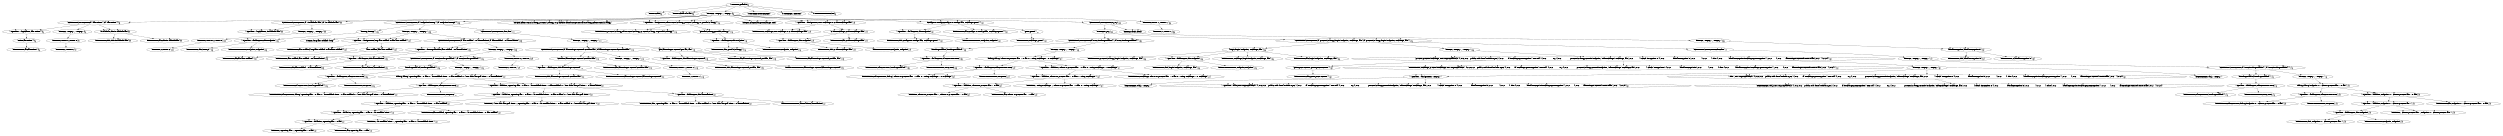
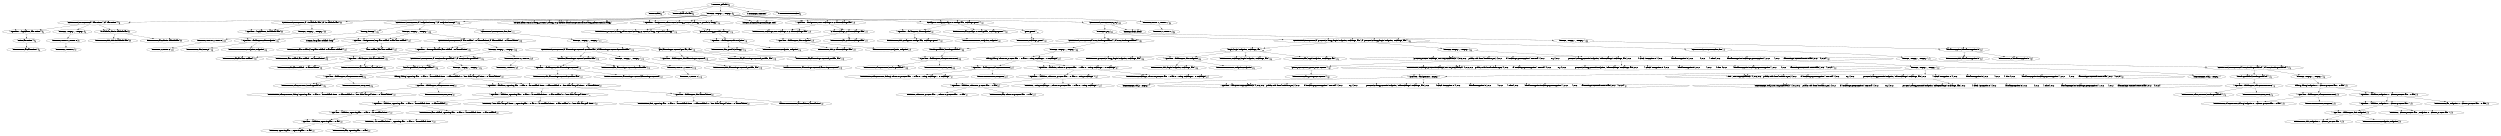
  digraph {
    n1 [label=<(METHOD,pollFile)<SUB>93</SUB>>]
    n2 [label=<(PARAM,this)<SUB>93</SUB>>]
    n3 [label=<(PARAM,final File file)<SUB>93</SUB>>]
    n4 [label=<(BLOCK,&lt;empty&gt;,&lt;empty&gt;)<SUB>93</SUB>>]
-   n5 [label=<(MODIFIER,PROTECTED)>]
    n6 [label=<(MODIFIER,VIRTUAL)>]
    n7 [label=<(METHOD_RETURN,int)<SUB>93</SUB>>]
    n8 [label=<(CONTROL_STRUCTURE,if (!file.exists()),if (!file.exists()))<SUB>96</SUB>>]
    n9 [label=<(CONTROL_STRUCTURE,if (!isValidFile(file)),if (!isValidFile(file)))<SUB>99</SUB>>]
    n10 [label=<(CONTROL_STRUCTURE,if (endpoint.isNoop()),if (endpoint.isNoop()))<SUB>103</SUB>>]
    n11 [label=<(LOCAL,FileProcessStrategy processStrategy: org.apache.camel.component.file.strategy.FileProcessStrategy)>]
    n12 [label=<(&lt;operator&gt;.assignment,FileProcessStrategy processStrategy = getFileStrategy())<SUB>118</SUB>>]
    n13 [label=<(LOCAL,FileExchange exchange: ANY)>]
    n14 [label=<(&lt;operator&gt;.assignment,ANY exchange = createExchange(file))<SUB>119</SUB>>]
    n15 [label=<(configureMessage,configureMessage(file, exchange.getIn()))<SUB>121</SUB>>]
    n16 [label=<(CONTROL_STRUCTURE,try,try)<SUB>122</SUB>>]
    n17 [label=<(RETURN,return 1;,return 1;)<SUB>156</SUB>>]
    n18 [label=<(&lt;operator&gt;.logicalNot,!file.exists())<SUB>96</SUB>>]
    n19 [label=<(BLOCK,&lt;empty&gt;,&lt;empty&gt;)<SUB>96</SUB>>]
    n20 [label=<(isValidFile,this.isValidFile(file))<SUB>99</SUB>>]
    n21 [label=<(&lt;operator&gt;.logicalNot,!isValidFile(file))<SUB>99</SUB>>]
    n22 [label=<(BLOCK,&lt;empty&gt;,&lt;empty&gt;)<SUB>99</SUB>>]
    n23 [label=<(isNoop,isNoop())<SUB>103</SUB>>]
    n24 [label=<(BLOCK,&lt;empty&gt;,&lt;empty&gt;)<SUB>103</SUB>>]
    n25 [label=<(CONTROL_STRUCTURE,else,else)<SUB>111</SUB>>]
    n26 [label=<(IDENTIFIER,processStrategy,FileProcessStrategy processStrategy = getFileStrategy())<SUB>118</SUB>>]
    n27 [label=<(getFileStrategy,getFileStrategy())<SUB>118</SUB>>]
    n28 [label=<(IDENTIFIER,exchange,ANY exchange = createExchange(file))<SUB>119</SUB>>]
    n29 [label=<(createExchange,createExchange(file))<SUB>119</SUB>>]
    n30 [label=<(&lt;operator&gt;.fieldAccess,this.endpoint)<SUB>121</SUB>>]
    n31 [label=<(IDENTIFIER,file,configureMessage(file, exchange.getIn()))<SUB>121</SUB>>]
    n32 [label=<(getIn,getIn())<SUB>121</SUB>>]
    n33 [label=<(BLOCK,try,try)<SUB>122</SUB>>]
    n34 [label=<(BLOCK,catch,catch)>]
    n35 [label=<(LITERAL,1,return 1;)<SUB>156</SUB>>]
    n36 [label=<(exists,file.exists())<SUB>96</SUB>>]
    n37 [label=<(RETURN,return 0;,return 0;)<SUB>97</SUB>>]
    n38 [label=<(IDENTIFIER,file,file.exists())<SUB>96</SUB>>]
    n39 [label=<(LITERAL,0,return 0;)<SUB>97</SUB>>]
    n40 [label=<(RETURN,return 0;,return 0;)<SUB>100</SUB>>]
    n41 [label=<(IDENTIFIER,this,this.isValidFile(file))<SUB>99</SUB>>]
    n42 [label=<(IDENTIFIER,file,this.isValidFile(file))<SUB>99</SUB>>]
    n43 [label=<(LITERAL,0,return 0;)<SUB>100</SUB>>]
    n44 [label=<(&lt;operator&gt;.fieldAccess,this.endpoint)<SUB>103</SUB>>]
    n45 [label=<(LOCAL,long fileModified: long)>]
    n46 [label=<(&lt;operator&gt;.assignment,long fileModified = file.lastModified())<SUB>104</SUB>>]
    n47 [label=<(CONTROL_STRUCTURE,if (fileModified &lt;= lastPollTime),if (fileModified &lt;= lastPollTime))<SUB>105</SUB>>]
    n48 [label=<(BLOCK,&lt;empty&gt;,&lt;empty&gt;)<SUB>111</SUB>>]
    n49 [label=<(IDENTIFIER,this,isNoop())<SUB>103</SUB>>]
    n50 [label=<(FIELD_IDENTIFIER,endpoint,endpoint)<SUB>103</SUB>>]
    n51 [label=<(IDENTIFIER,fileModified,long fileModified = file.lastModified())<SUB>104</SUB>>]
    n52 [label=<(lastModified,file.lastModified())<SUB>104</SUB>>]
    n53 [label=<(&lt;operator&gt;.lessEqualsThan,fileModified &lt;= lastPollTime)<SUB>105</SUB>>]
    n54 [label=<(BLOCK,&lt;empty&gt;,&lt;empty&gt;)<SUB>105</SUB>>]
    n55 [label=<(IDENTIFIER,file,file.lastModified())<SUB>101</SUB>>]
    n56 [label=<(IDENTIFIER,fileModified,fileModified &lt;= lastPollTime)<SUB>105</SUB>>]
    n57 [label=<(&lt;operator&gt;.fieldAccess,this.lastPollTime)<SUB>105</SUB>>]
    n58 [label=<(CONTROL_STRUCTURE,if (LOG.isDebugEnabled()),if (LOG.isDebugEnabled()))<SUB>106</SUB>>]
    n59 [label=<(RETURN,return 0;,return 0;)<SUB>109</SUB>>]
    n60 [label=<(IDENTIFIER,this,fileModified &lt;= lastPollTime)<SUB>105</SUB>>]
    n61 [label=<(FIELD_IDENTIFIER,lastPollTime,lastPollTime)<SUB>105</SUB>>]
    n62 [label=<(isDebugEnabled,isDebugEnabled())<SUB>106</SUB>>]
    n63 [label=<(BLOCK,&lt;empty&gt;,&lt;empty&gt;)<SUB>106</SUB>>]
    n64 [label=<(LITERAL,0,return 0;)<SUB>109</SUB>>]
    n65 [label=<(&lt;operator&gt;.fieldAccess,FileConsumer.LOG)<SUB>106</SUB>>]
    n66 [label=<(debug,debug(&quot;Ignoring file: &quot; + file + &quot; as modified time: &quot; + fileModified + &quot; less than last poll time: &quot; + lastPollTime))<SUB>107</SUB>>]
    n67 [label=<(IDENTIFIER,FileConsumer,isDebugEnabled())<SUB>106</SUB>>]
    n68 [label=<(FIELD_IDENTIFIER,LOG,LOG)<SUB>106</SUB>>]
    n69 [label=<(&lt;operator&gt;.fieldAccess,FileConsumer.LOG)<SUB>107</SUB>>]
    n70 [label=<(&lt;operator&gt;.addition,&quot;Ignoring file: &quot; + file + &quot; as modified time: &quot; + fileModified + &quot; less than last poll time: &quot; + lastPollTime)<SUB>107</SUB>>]
    n71 [label=<(IDENTIFIER,FileConsumer,debug(&quot;Ignoring file: &quot; + file + &quot; as modified time: &quot; + fileModified + &quot; less than last poll time: &quot; + lastPollTime))<SUB>107</SUB>>]
    n72 [label=<(FIELD_IDENTIFIER,LOG,LOG)<SUB>107</SUB>>]
    n73 [label=<(&lt;operator&gt;.addition,&quot;Ignoring file: &quot; + file + &quot; as modified time: &quot; + fileModified + &quot; less than last poll time: &quot;)<SUB>107</SUB>>]
    n74 [label=<(&lt;operator&gt;.fieldAccess,this.lastPollTime)<SUB>107</SUB>>]
    n75 [label=<(&lt;operator&gt;.addition,&quot;Ignoring file: &quot; + file + &quot; as modified time: &quot; + fileModified)<SUB>107</SUB>>]
    n76 [label=<(LITERAL,&quot; less than last poll time: &quot;,&quot;Ignoring file: &quot; + file + &quot; as modified time: &quot; + fileModified + &quot; less than last poll time: &quot;)<SUB>107</SUB>>]
    n77 [label=<(IDENTIFIER,this,&quot;Ignoring file: &quot; + file + &quot; as modified time: &quot; + fileModified + &quot; less than last poll time: &quot; + lastPollTime)<SUB>107</SUB>>]
    n78 [label=<(FIELD_IDENTIFIER,lastPollTime,lastPollTime)<SUB>107</SUB>>]
    n79 [label=<(&lt;operator&gt;.addition,&quot;Ignoring file: &quot; + file + &quot; as modified time: &quot;)<SUB>107</SUB>>]
    n80 [label=<(IDENTIFIER,fileModified,&quot;Ignoring file: &quot; + file + &quot; as modified time: &quot; + fileModified)<SUB>107</SUB>>]
    n81 [label=<(&lt;operator&gt;.addition,&quot;Ignoring file: &quot; + file)<SUB>107</SUB>>]
    n82 [label=<(LITERAL,&quot; as modified time: &quot;,&quot;Ignoring file: &quot; + file + &quot; as modified time: &quot;)<SUB>107</SUB>>]
    n83 [label=<(LITERAL,&quot;Ignoring file: &quot;,&quot;Ignoring file: &quot; + file)<SUB>107</SUB>>]
    n84 [label=<(IDENTIFIER,file,&quot;Ignoring file: &quot; + file)<SUB>107</SUB>>]
    n85 [label=<(CONTROL_STRUCTURE,if (filesBeingProcessed.contains(file)),if (filesBeingProcessed.contains(file)))<SUB>112</SUB>>]
    n86 [label=<(put,filesBeingProcessed.put(file, file))<SUB>115</SUB>>]
    n87 [label=<(contains,filesBeingProcessed.contains(file))<SUB>112</SUB>>]
    n88 [label=<(BLOCK,&lt;empty&gt;,&lt;empty&gt;)<SUB>112</SUB>>]
    n89 [label=<(&lt;operator&gt;.fieldAccess,this.filesBeingProcessed)<SUB>115</SUB>>]
    n90 [label=<(IDENTIFIER,file,filesBeingProcessed.put(file, file))<SUB>115</SUB>>]
    n91 [label=<(IDENTIFIER,file,filesBeingProcessed.put(file, file))<SUB>115</SUB>>]
    n92 [label=<(&lt;operator&gt;.fieldAccess,this.filesBeingProcessed)<SUB>112</SUB>>]
    n93 [label=<(IDENTIFIER,file,filesBeingProcessed.contains(file))<SUB>112</SUB>>]
    n94 [label=<(RETURN,return 1;,return 1;)<SUB>113</SUB>>]
    n95 [label=<(IDENTIFIER,this,filesBeingProcessed.contains(file))<SUB>112</SUB>>]
    n96 [label=<(FIELD_IDENTIFIER,filesBeingProcessed,filesBeingProcessed)<SUB>112</SUB>>]
    n97 [label=<(LITERAL,1,return 1;)<SUB>113</SUB>>]
    n98 [label=<(IDENTIFIER,this,filesBeingProcessed.put(file, file))<SUB>115</SUB>>]
    n99 [label=<(FIELD_IDENTIFIER,filesBeingProcessed,filesBeingProcessed)<SUB>115</SUB>>]
    n100 [label=<(&lt;operator&gt;.fieldAccess,this.endpoint)<SUB>118</SUB>>]
    n101 [label=<(IDENTIFIER,this,getFileStrategy())<SUB>118</SUB>>]
    n102 [label=<(FIELD_IDENTIFIER,endpoint,endpoint)<SUB>118</SUB>>]
    n103 [label=<(&lt;operator&gt;.fieldAccess,this.endpoint)<SUB>119</SUB>>]
    n104 [label=<(IDENTIFIER,file,createExchange(file))<SUB>119</SUB>>]
    n105 [label=<(IDENTIFIER,this,createExchange(file))<SUB>119</SUB>>]
    n106 [label=<(FIELD_IDENTIFIER,endpoint,endpoint)<SUB>119</SUB>>]
    n107 [label=<(IDENTIFIER,this,configureMessage(file, exchange.getIn()))<SUB>121</SUB>>]
    n108 [label=<(FIELD_IDENTIFIER,endpoint,endpoint)<SUB>121</SUB>>]
    n109 [label=<(IDENTIFIER,exchange,getIn())<SUB>121</SUB>>]
    n110 [label=<(CONTROL_STRUCTURE,if (LOG.isDebugEnabled()),if (LOG.isDebugEnabled()))<SUB>123</SUB>>]
    n111 [label=<(CONTROL_STRUCTURE,if (processStrategy.begin(endpoint, exchange, file)),if (processStrategy.begin(endpoint, exchange, file)))<SUB>126</SUB>>]
    n112 [label=<(BLOCK,&lt;empty&gt;,&lt;empty&gt;)<SUB>153</SUB>>]
    n113 [label=<(isDebugEnabled,isDebugEnabled())<SUB>123</SUB>>]
    n114 [label=<(BLOCK,&lt;empty&gt;,&lt;empty&gt;)<SUB>123</SUB>>]
    n115 [label=<(begin,begin(endpoint, exchange, file))<SUB>126</SUB>>]
    n116 [label=<(BLOCK,&lt;empty&gt;,&lt;empty&gt;)<SUB>126</SUB>>]
    n117 [label=<(CONTROL_STRUCTURE,else,else)<SUB>147</SUB>>]
    n118 [label=<(&lt;operator&gt;.fieldAccess,FileConsumer.LOG)<SUB>123</SUB>>]
    n119 [label=<(debug,debug(&quot;About to process file:  &quot; + file + &quot; using exchange: &quot; + exchange))<SUB>124</SUB>>]
    n120 [label=<(IDENTIFIER,FileConsumer,isDebugEnabled())<SUB>123</SUB>>]
    n121 [label=<(FIELD_IDENTIFIER,LOG,LOG)<SUB>123</SUB>>]
    n122 [label=<(&lt;operator&gt;.fieldAccess,FileConsumer.LOG)<SUB>124</SUB>>]
    n123 [label=<(&lt;operator&gt;.addition,&quot;About to process file:  &quot; + file + &quot; using exchange: &quot; + exchange)<SUB>124</SUB>>]
    n124 [label=<(IDENTIFIER,FileConsumer,debug(&quot;About to process file:  &quot; + file + &quot; using exchange: &quot; + exchange))<SUB>124</SUB>>]
    n125 [label=<(FIELD_IDENTIFIER,LOG,LOG)<SUB>124</SUB>>]
    n126 [label=<(&lt;operator&gt;.addition,&quot;About to process file:  &quot; + file + &quot; using exchange: &quot;)<SUB>124</SUB>>]
    n127 [label=<(IDENTIFIER,exchange,&quot;About to process file:  &quot; + file + &quot; using exchange: &quot; + exchange)<SUB>124</SUB>>]
    n128 [label=<(&lt;operator&gt;.addition,&quot;About to process file:  &quot; + file)<SUB>124</SUB>>]
    n129 [label=<(LITERAL,&quot; using exchange: &quot;,&quot;About to process file:  &quot; + file + &quot; using exchange: &quot;)<SUB>124</SUB>>]
    n130 [label=<(LITERAL,&quot;About to process file:  &quot;,&quot;About to process file:  &quot; + file)<SUB>124</SUB>>]
    n131 [label=<(IDENTIFIER,file,&quot;About to process file:  &quot; + file)<SUB>124</SUB>>]
    n132 [label=<(IDENTIFIER,processStrategy,begin(endpoint, exchange, file))<SUB>126</SUB>>]
    n133 [label=<(&lt;operator&gt;.fieldAccess,this.endpoint)<SUB>126</SUB>>]
    n134 [label=<(IDENTIFIER,exchange,begin(endpoint, exchange, file))<SUB>126</SUB>>]
    n135 [label=<(IDENTIFIER,file,begin(endpoint, exchange, file))<SUB>126</SUB>>]
    n136 [label=<(process,process(exchange, new AsyncCallback() {\012\012    public void done(boolean sync) {\012        if (exchange.getException() == null) {\012            try {\012                processStrategy.commit(endpoint, (FileExchange) exchange, file);\012            } catch (Exception e) {\012                handleException(e);\012            }\012        } else {\012            handleException(exchange.getException());\012        }\012        filesBeingProcessed.remove(file);\012    }\012}))<SUB>131</SUB>>]
    n137 [label=<(BLOCK,&lt;empty&gt;,&lt;empty&gt;)<SUB>147</SUB>>]
    n138 [label=<(IDENTIFIER,this,begin(endpoint, exchange, file))<SUB>126</SUB>>]
    n139 [label=<(FIELD_IDENTIFIER,endpoint,endpoint)<SUB>126</SUB>>]
    n140 [label=<(getAsyncProcessor,getAsyncProcessor())<SUB>131</SUB>>]
    n141 [label=<(IDENTIFIER,exchange,process(exchange, new AsyncCallback() {\012\012    public void done(boolean sync) {\012        if (exchange.getException() == null) {\012            try {\012                processStrategy.commit(endpoint, (FileExchange) exchange, file);\012            } catch (Exception e) {\012                handleException(e);\012            }\012        } else {\012            handleException(exchange.getException());\012        }\012        filesBeingProcessed.remove(file);\012    }\012}))<SUB>131</SUB>>]
    n142 [label=<(BLOCK,&lt;empty&gt;,&lt;empty&gt;)<SUB>131</SUB>>]
    n143 [label=<(IDENTIFIER,this,getAsyncProcessor())<SUB>131</SUB>>]
    n144 [label=<(&lt;operator&gt;.assignment,&lt;empty&gt;)>]
    n145 [label=<(&lt;init&gt;,new AsyncCallback() {\012\012    public void done(boolean sync) {\012        if (exchange.getException() == null) {\012            try {\012                processStrategy.commit(endpoint, (FileExchange) exchange, file);\012            } catch (Exception e) {\012                handleException(e);\012            }\012        } else {\012            handleException(exchange.getException());\012        }\012        filesBeingProcessed.remove(file);\012    }\012})<SUB>131</SUB>>]
    n146 [label=<(IDENTIFIER,$obj2,&lt;empty&gt;)>]
    n147 [label=<(IDENTIFIER,$obj2,&lt;empty&gt;)>]
    n148 [label=<(&lt;operator&gt;.alloc,new AsyncCallback() {\012\012    public void done(boolean sync) {\012        if (exchange.getException() == null) {\012            try {\012                processStrategy.commit(endpoint, (FileExchange) exchange, file);\012            } catch (Exception e) {\012                handleException(e);\012            }\012        } else {\012            handleException(exchange.getException());\012        }\012        filesBeingProcessed.remove(file);\012    }\012})<SUB>131</SUB>>]
    n149 [label=<(IDENTIFIER,$obj2,new AsyncCallback() {\012\012    public void done(boolean sync) {\012        if (exchange.getException() == null) {\012            try {\012                processStrategy.commit(endpoint, (FileExchange) exchange, file);\012            } catch (Exception e) {\012                handleException(e);\012            }\012        } else {\012            handleException(exchange.getException());\012        }\012        filesBeingProcessed.remove(file);\012    }\012})>]
    n150 [label=<(CONTROL_STRUCTURE,if (LOG.isDebugEnabled()),if (LOG.isDebugEnabled()))<SUB>148</SUB>>]
    n151 [label=<(isDebugEnabled,isDebugEnabled())<SUB>148</SUB>>]
    n152 [label=<(BLOCK,&lt;empty&gt;,&lt;empty&gt;)<SUB>148</SUB>>]
    n153 [label=<(&lt;operator&gt;.fieldAccess,FileConsumer.LOG)<SUB>148</SUB>>]
    n154 [label=<(debug,debug(endpoint + &quot; cannot process file: &quot; + file))<SUB>149</SUB>>]
    n155 [label=<(IDENTIFIER,FileConsumer,isDebugEnabled())<SUB>148</SUB>>]
    n156 [label=<(FIELD_IDENTIFIER,LOG,LOG)<SUB>148</SUB>>]
    n157 [label=<(&lt;operator&gt;.fieldAccess,FileConsumer.LOG)<SUB>149</SUB>>]
    n158 [label=<(&lt;operator&gt;.addition,endpoint + &quot; cannot process file: &quot; + file)<SUB>149</SUB>>]
    n159 [label=<(IDENTIFIER,FileConsumer,debug(endpoint + &quot; cannot process file: &quot; + file))<SUB>149</SUB>>]
    n160 [label=<(FIELD_IDENTIFIER,LOG,LOG)<SUB>149</SUB>>]
    n161 [label=<(&lt;operator&gt;.addition,endpoint + &quot; cannot process file: &quot;)<SUB>149</SUB>>]
    n162 [label=<(IDENTIFIER,file,endpoint + &quot; cannot process file: &quot; + file)<SUB>149</SUB>>]
    n163 [label=<(&lt;operator&gt;.fieldAccess,this.endpoint)<SUB>149</SUB>>]
    n164 [label=<(LITERAL,&quot; cannot process file: &quot;,endpoint + &quot; cannot process file: &quot;)<SUB>149</SUB>>]
    n165 [label=<(IDENTIFIER,this,endpoint + &quot; cannot process file: &quot;)<SUB>149</SUB>>]
    n166 [label=<(FIELD_IDENTIFIER,endpoint,endpoint)<SUB>149</SUB>>]
    n167 [label=<(handleException,handleException(e))<SUB>154</SUB>>]
    n168 [label=<(IDENTIFIER,this,handleException(e))<SUB>154</SUB>>]
    n169 [label=<(IDENTIFIER,e,handleException(e))<SUB>154</SUB>>]
    n1 -> n2
    n1 -> n3
    n1 -> n4
-   n1 -> n5
    n1 -> n6
    n1 -> n7
    n4 -> n8
    n4 -> n9
    n4 -> n10
    n4 -> n11
    n4 -> n12
    n4 -> n13
    n4 -> n14
    n4 -> n15
    n4 -> n16
    n4 -> n17
    n8 -> n18
    n8 -> n19
    n8 -> n20
    n9 -> n21
    n9 -> n22
    n10 -> n23
    n10 -> n24
    n10 -> n25
    n12 -> n26
    n12 -> n27
    n14 -> n28
    n14 -> n29
    n15 -> n30
    n15 -> n31
    n15 -> n32
    n16 -> n33
    n16 -> n34
    n17 -> n35
    n18 -> n36
    n19 -> n37
    n20 -> n41
    n20 -> n42
    n22 -> n40
    n23 -> n44
    n24 -> n45
    n24 -> n46
    n24 -> n47
    n25 -> n48
    n27 -> n100
    n29 -> n103
    n29 -> n104
    n30 -> n107
    n30 -> n108
    n32 -> n109
    n33 -> n110
    n33 -> n111
    n34 -> n112
    n36 -> n38
    n37 -> n39
    n40 -> n43
    n44 -> n49
    n44 -> n50
    n46 -> n51
    n46 -> n52
    n47 -> n53
    n47 -> n54
    n48 -> n85
    n48 -> n86
    n52 -> n55
    n53 -> n56
    n53 -> n57
    n54 -> n58
    n54 -> n59
    n57 -> n60
    n57 -> n61
    n58 -> n62
    n58 -> n63
    n59 -> n64
    n62 -> n65
    n63 -> n66
    n65 -> n67
    n65 -> n68
    n66 -> n69
    n66 -> n70
    n69 -> n71
    n69 -> n72
    n70 -> n73
    n70 -> n74
    n73 -> n75
    n73 -> n76
    n74 -> n77
    n74 -> n78
    n75 -> n79
    n75 -> n80
    n79 -> n81
    n79 -> n82
    n81 -> n83
    n81 -> n84
    n85 -> n87
    n85 -> n88
    n86 -> n89
    n86 -> n90
    n86 -> n91
    n87 -> n92
    n87 -> n93
    n88 -> n94
    n89 -> n98
    n89 -> n99
    n92 -> n95
    n92 -> n96
    n94 -> n97
    n100 -> n101
    n100 -> n102
    n103 -> n105
    n103 -> n106
    n110 -> n113
    n110 -> n114
    n111 -> n115
    n111 -> n116
    n111 -> n117
    n112 -> n167
    n113 -> n118
    n114 -> n119
    n115 -> n132
    n115 -> n133
    n115 -> n134
    n115 -> n135
    n116 -> n136
    n117 -> n137
    n118 -> n120
    n118 -> n121
    n119 -> n122
    n119 -> n123
    n122 -> n124
    n122 -> n125
    n123 -> n126
    n123 -> n127
    n126 -> n128
    n126 -> n129
    n128 -> n130
    n128 -> n131
    n133 -> n138
    n133 -> n139
    n136 -> n140
    n136 -> n141
    n136 -> n142
    n137 -> n150
    n140 -> n143
    n142 -> n144
    n142 -> n145
    n142 -> n146
    n144 -> n147
    n144 -> n148
    n145 -> n149
    n150 -> n151
    n150 -> n152
    n151 -> n153
    n152 -> n154
    n153 -> n155
    n153 -> n156
    n154 -> n157
    n154 -> n158
    n157 -> n159
    n157 -> n160
    n158 -> n161
    n158 -> n162
    n161 -> n163
    n161 -> n164
    n163 -> n165
    n163 -> n166
    n167 -> n168
    n167 -> n169
  }
